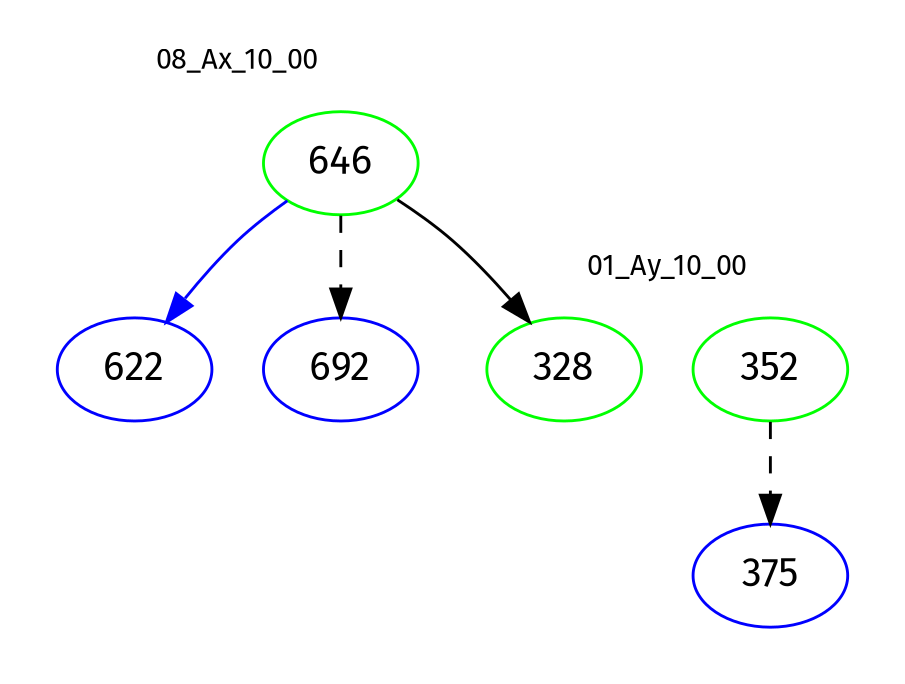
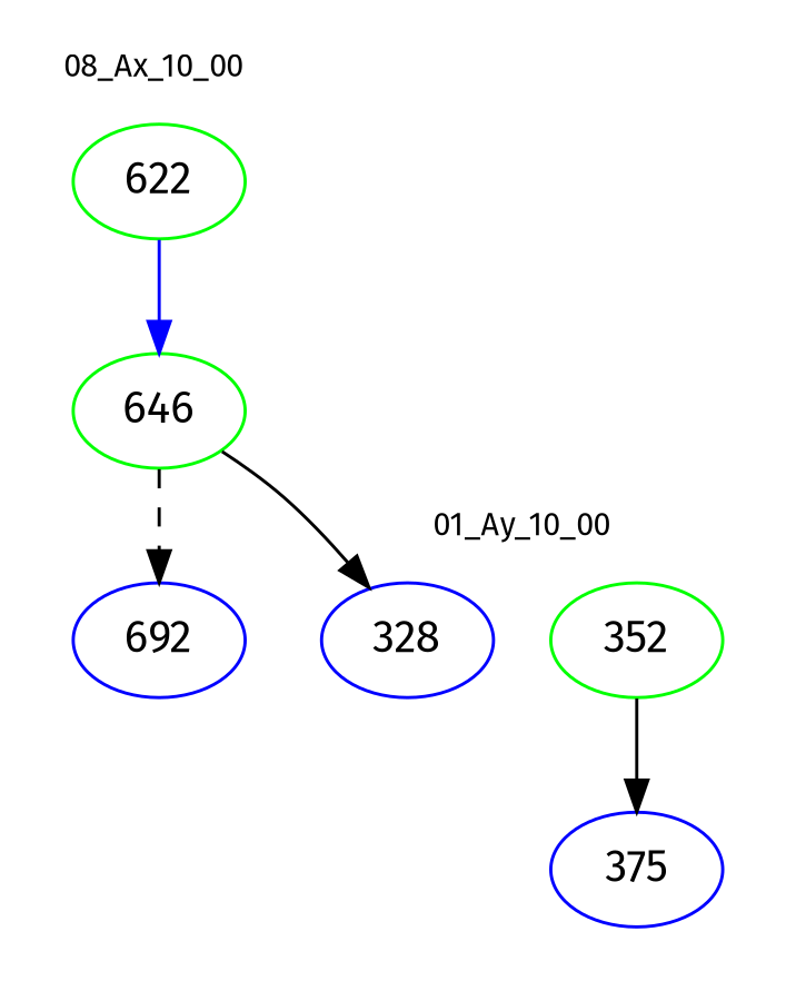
  digraph {
    fontname="Fira Sans"
    node [color=green fontname="Fira Sans"]
    edge [color=black fontname="Fira Sans" style=solid]
    n1 [label=646]
-   n2 [color=blue label=622]
+   n2 [label=622]
    n3 [color=blue label=692]
    n4 [label=352]
-   n5 [label=328]
+   n5 [color=blue label=328]
    n6 [color=blue label=375]
    subgraph cluster_1 {
      color=white
      fontsize=10
      label="08_Ax_10_00"
      n1
      n2
      n3
    }
    subgraph cluster_2 {
      color=white
      fontsize=10
      label="01_Ay_10_00"
      n4
      n5
      n6
    }
-   n1 -> n2 [color=blue]
+   n2 -> n1 [color=blue]
    n1 -> n3 [style=dashed]
    n1 -> n5
-   n4 -> n6 [style=dashed]
+   n4 -> n6
  }
